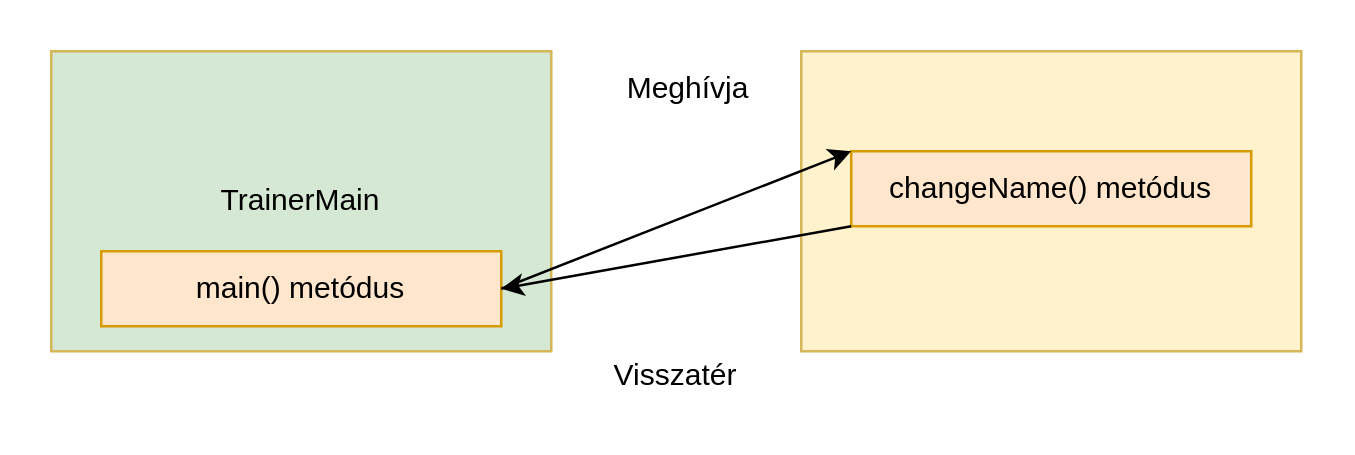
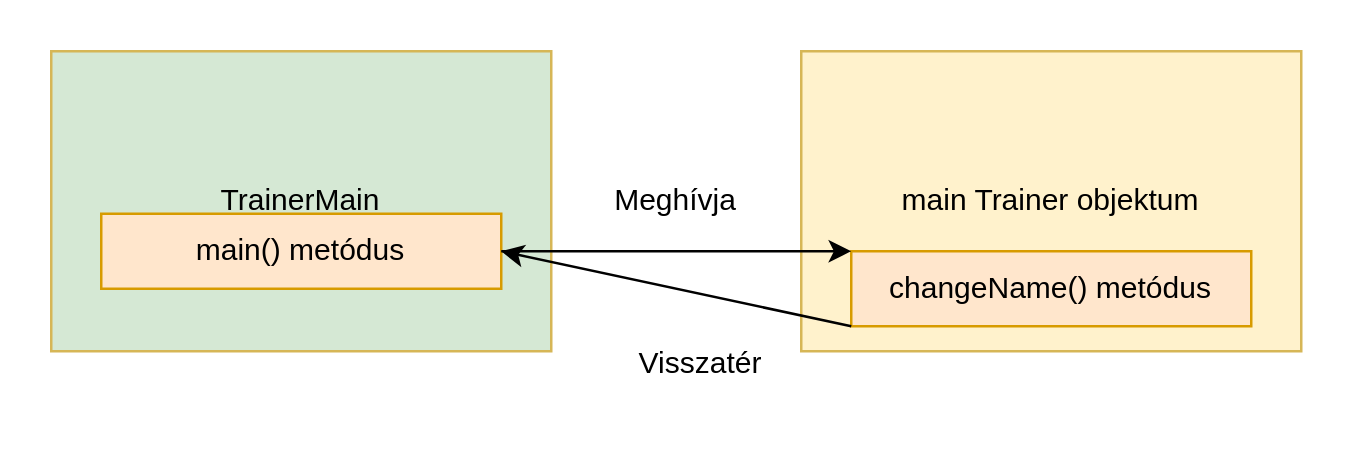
  <mxCell id="0" />
  <mxCell id="1" parent="0" />
  <mxCell id="2" value="TrainerMain" style="rounded=0;whiteSpace=wrap;html=1;fillColor=#d5e8d4;strokeColor=#d6b656;" vertex="1" parent="1"><mxGeometry x="20" y="20" width="200" height="120" as="geometry" /></mxCell>
  <mxCell id="3" value="main Trainer objektum" style="rounded=0;whiteSpace=wrap;html=1;fillColor=#fff2cc;strokeColor=#d6b656;" vertex="1" parent="1"><mxGeometry x="320" y="20" width="200" height="120" as="geometry" /></mxCell>
- <mxCell id="4" value="main() metódus" style="rounded=0;whiteSpace=wrap;html=1;fillColor=#ffe6cc;strokeColor=#d79b00;" vertex="1" parent="1"><mxGeometry x="40" y="100" width="160" height="30" as="geometry" /></mxCell>
- <mxCell id="5" value="changeName() metódus" style="rounded=0;whiteSpace=wrap;html=1;fillColor=#ffe6cc;strokeColor=#d79b00;" vertex="1" parent="1"><mxGeometry x="340" y="60" width="160" height="30" as="geometry" /></mxCell>
+ <mxCell id="4" value="main() metódus" style="rounded=0;whiteSpace=wrap;html=1;fillColor=#ffe6cc;strokeColor=#d79b00;" vertex="1" parent="1"><mxGeometry x="40" y="85" width="160" height="30" as="geometry" /></mxCell>
+ <mxCell id="5" value="changeName() metódus" style="rounded=0;whiteSpace=wrap;html=1;fillColor=#ffe6cc;strokeColor=#d79b00;" vertex="1" parent="1"><mxGeometry x="340" y="100" width="160" height="30" as="geometry" /></mxCell>
  <mxCell id="6" value="" style="endArrow=classic;html=1;entryX=0;entryY=0;entryDx=0;entryDy=0;exitX=1;exitY=0.5;exitDx=0;exitDy=0;" edge="1" parent="1" source="4" target="5"><mxGeometry width="50" height="50" relative="1" as="geometry"><mxPoint x="200" y="120" as="sourcePoint" /><mxPoint x="250" y="70" as="targetPoint" /></mxGeometry></mxCell>
  <mxCell id="7" value="" style="endArrow=classic;html=1;exitX=0;exitY=1;exitDx=0;exitDy=0;entryX=1;entryY=0.5;entryDx=0;entryDy=0;" edge="1" parent="1" source="5" target="4"><mxGeometry width="50" height="50" relative="1" as="geometry"><mxPoint x="210" y="130" as="sourcePoint" /><mxPoint x="230" y="280" as="targetPoint" /></mxGeometry></mxCell>
- <mxCell id="8" value="Meghívja" style="text;html=1;strokeColor=none;fillColor=none;align=center;verticalAlign=middle;whiteSpace=wrap;rounded=0;" vertex="1" parent="1"><mxGeometry x="255" y="25" width="40" height="20" as="geometry" /></mxCell>
- <mxCell id="9" value="Visszatér" style="text;html=1;strokeColor=none;fillColor=none;align=center;verticalAlign=middle;whiteSpace=wrap;rounded=0;" vertex="1" parent="1"><mxGeometry x="250" y="140" width="40" height="20" as="geometry" /></mxCell>
+ <mxCell id="8" value="Meghívja" style="text;html=1;strokeColor=none;fillColor=none;align=center;verticalAlign=middle;whiteSpace=wrap;rounded=0;" vertex="1" parent="1"><mxGeometry x="250" y="70" width="40" height="20" as="geometry" /></mxCell>
+ <mxCell id="9" value="Visszatér" style="text;html=1;strokeColor=none;fillColor=none;align=center;verticalAlign=middle;whiteSpace=wrap;rounded=0;" vertex="1" parent="1"><mxGeometry x="260" y="135" width="40" height="20" as="geometry" /></mxCell>
